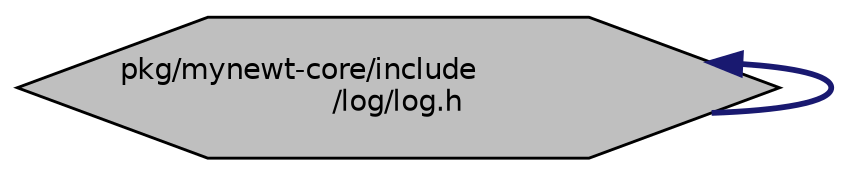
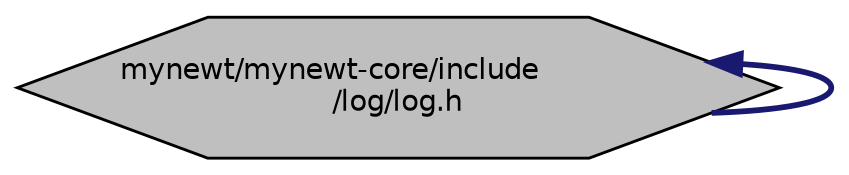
  digraph {
-   n1 [color=black fillcolor=grey75 fontcolor=black fontname=Helvetica fontsize=10 height=0.2 label="pkg/mynewt-core/include\l/log/log.h" shape=hexagon style=filled width=0.4]
+   n1 [color=black fillcolor=grey75 fontcolor=black fontname=Helvetica fontsize=10 height=0.2 label="mynewt/mynewt-core/include\l/log/log.h" shape=hexagon style=filled width=0.4]
    n1 -> n1 [color=midnightblue dir=back fontname=Helvetica fontsize=10 labelfontname=Helvetica labelfontsize=10 style=bold]
  }
